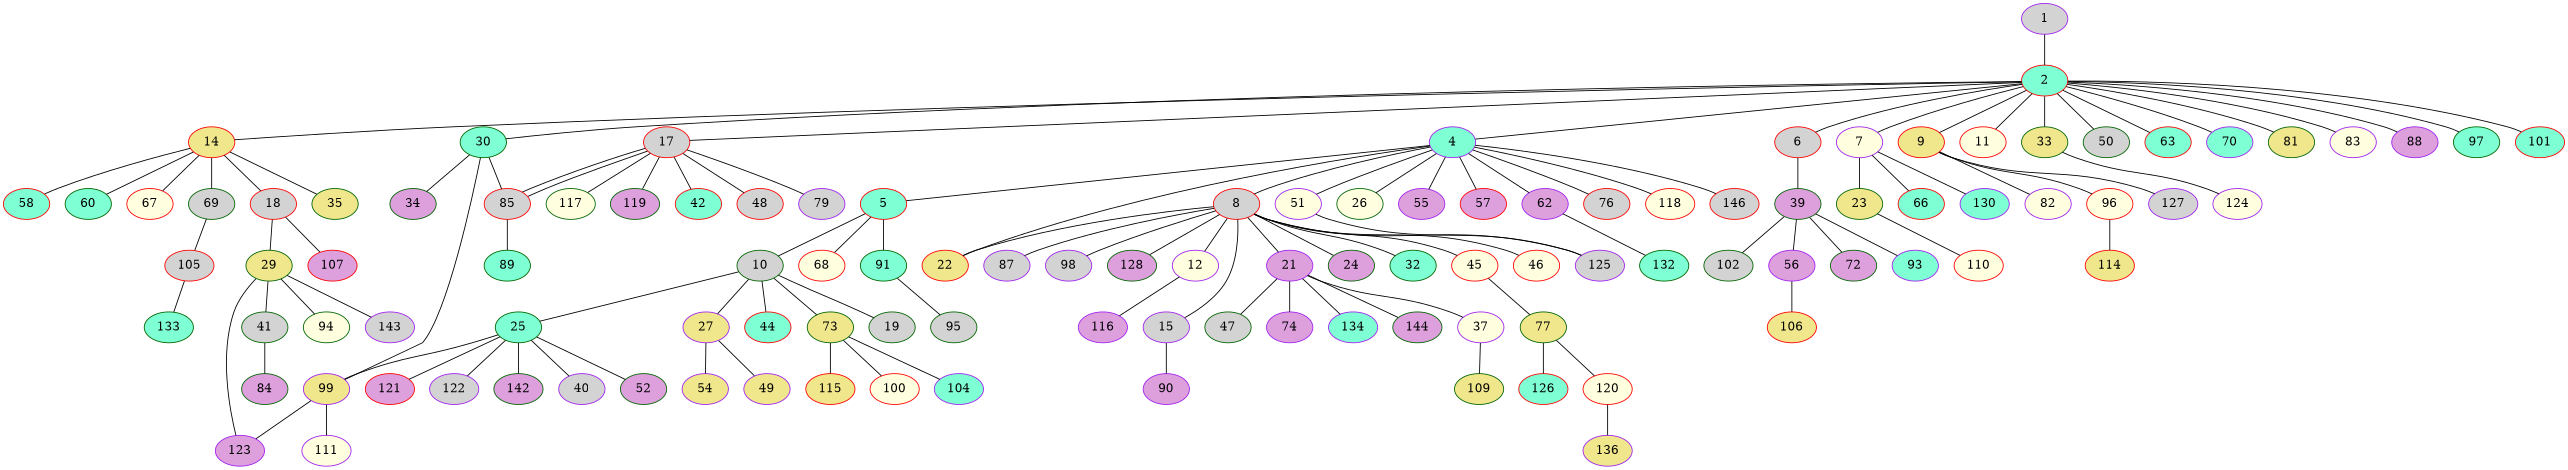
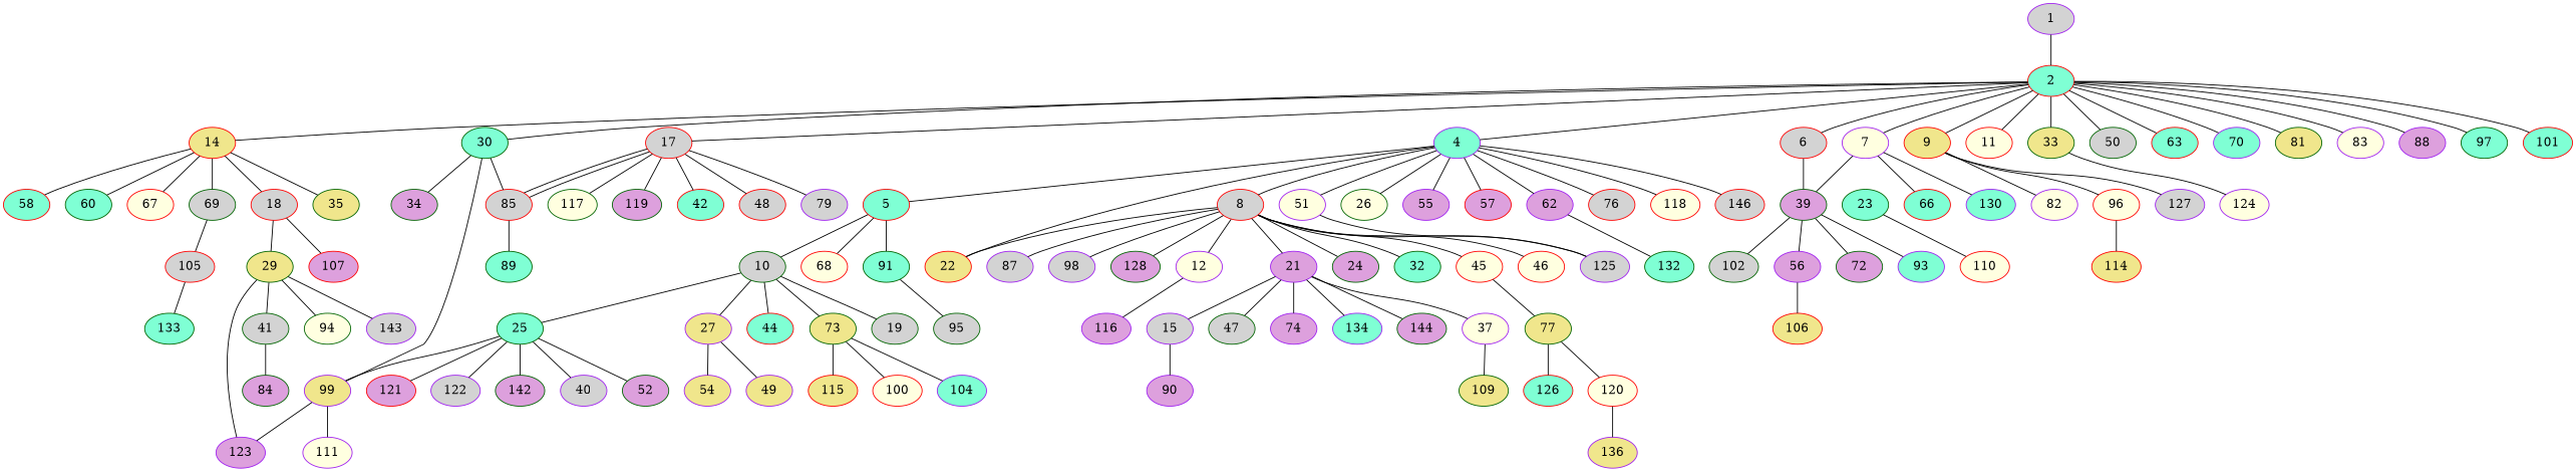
  graph {
    node [color=purple fillcolor=lightgrey style=filled]
    2 [color=red fillcolor=aquamarine super="+3"]
    4 [fillcolor=aquamarine super="+16"]
    6 [color=red super="+31"]
    7 [fillcolor=lightyellow super="+103"]
    9 [color=red fillcolor=khaki super="+43"]
    11 [color=red fillcolor=lightyellow]
    14 [color=red fillcolor=khaki super="+38"]
    17 [color=red super="+78"]
    30 [color=darkgreen fillcolor=aquamarine super="+108"]
    33 [color=darkgreen fillcolor=khaki super="+53"]
    50 [color=darkgreen]
    63 [color=red fillcolor=aquamarine]
    70 [fillcolor=aquamarine]
    81 [color=darkgreen fillcolor=khaki]
    83 [fillcolor=lightyellow super="+141"]
    88 [fillcolor=plum]
    97 [color=darkgreen fillcolor=aquamarine]
    101 [color=red fillcolor=aquamarine]
    1
    5 [color=red fillcolor=aquamarine super="+65"]
    8 [color=red super="+86"]
    22 [color=red fillcolor=khaki super="+28"]
    26 [color=darkgreen fillcolor=lightyellow]
    51 [fillcolor=lightyellow]
    55 [fillcolor=plum]
    57 [color=red fillcolor=plum super="+137"]
    62 [fillcolor=plum]
    76 [color=red]
    118 [color=red fillcolor=lightyellow]
    146 [color=red]
    39 [color=darkgreen fillcolor=plum super="+71"]
-   23 [color=darkgreen fillcolor=khaki super="+75"]
+   23 [color=darkgreen fillcolor=aquamarine super="+75"]
    66 [color=red fillcolor=aquamarine]
    130 [fillcolor=aquamarine]
    82 [fillcolor=lightyellow]
    96 [color=red fillcolor=lightyellow]
    127
    18 [color=red]
    35 [color=darkgreen fillcolor=khaki]
    58 [color=red fillcolor=aquamarine super="+112"]
    60 [color=darkgreen fillcolor=aquamarine]
    67 [color=red fillcolor=lightyellow]
    69 [color=darkgreen super="+139"]
    42 [color=red fillcolor=aquamarine]
    48 [color=red super="+61"]
    79
    85 [color=red super="+98"]
    117 [color=darkgreen fillcolor=lightyellow]
    119 [color=darkgreen fillcolor=plum]
    99 [fillcolor=khaki]
    34 [color=darkgreen fillcolor=plum]
    124 [fillcolor=lightyellow]
    10 [color=darkgreen super="+13"]
    68 [color=red fillcolor=lightyellow]
    91 [color=darkgreen fillcolor=aquamarine]
    12 [fillcolor=lightyellow]
    15
    21 [fillcolor=plum super="+59"]
    24 [color=darkgreen fillcolor=plum]
    32 [color=darkgreen fillcolor=aquamarine]
    45 [color=red fillcolor=lightyellow]
    46 [color=red fillcolor=lightyellow]
    87
    n64 [label=98]
    125
    128 [color=darkgreen fillcolor=plum]
    132 [color=darkgreen fillcolor=aquamarine]
    19 [color=darkgreen]
    25 [color=darkgreen fillcolor=aquamarine super="+64"]
    27 [fillcolor=khaki super="+36"]
    44 [color=red fillcolor=aquamarine]
    73 [color=darkgreen fillcolor=khaki super="+80"]
    95 [color=darkgreen]
    56 [fillcolor=plum super="+138"]
    72 [color=darkgreen fillcolor=plum]
    93 [fillcolor=aquamarine]
    102 [color=darkgreen]
    110 [color=red fillcolor=lightyellow]
    116 [fillcolor=plum]
    90 [fillcolor=plum]
    37 [fillcolor=lightyellow]
    47 [color=darkgreen super="+129"]
    74 [fillcolor=plum]
    134 [fillcolor=aquamarine]
    144 [color=darkgreen fillcolor=plum]
    77 [color=darkgreen fillcolor=khaki super="+140"]
    114 [color=red fillcolor=khaki]
    40
    52 [color=darkgreen fillcolor=plum]
    121 [color=red fillcolor=plum]
    122
    142 [color=darkgreen fillcolor=plum]
    49 [fillcolor=khaki super="+113"]
    54 [fillcolor=khaki]
    100 [color=red fillcolor=lightyellow]
    104 [fillcolor=aquamarine]
    115 [color=red fillcolor=khaki]
    29 [color=darkgreen fillcolor=khaki super="+145"]
    107 [color=red fillcolor=plum]
    105 [color=red]
    89 [color=darkgreen fillcolor=aquamarine]
    41 [color=darkgreen super="+135"]
    94 [color=darkgreen fillcolor=lightyellow]
    123 [fillcolor=plum]
    143
    109 [color=darkgreen fillcolor=khaki super="+131"]
    111 [fillcolor=lightyellow]
    84 [color=darkgreen fillcolor=plum]
    106 [color=red fillcolor=khaki]
    120 [color=red fillcolor=lightyellow]
    126 [color=red fillcolor=aquamarine]
    133 [color=darkgreen fillcolor=aquamarine]
    136 [fillcolor=khaki]
    2 -- 4
    2 -- 6
    2 -- 7
    2 -- 9
    2 -- 11
    2 -- 14
    2 -- 17
    2 -- 30
    2 -- 33
    2 -- 50
    2 -- 63
    2 -- 70
    2 -- 81
    2 -- 83
    2 -- 88
    2 -- 97
    2 -- 101
    4 -- 5
    4 -- 8
    4 -- 22
    4 -- 26
    4 -- 51
    4 -- 55
    4 -- 57
    4 -- 62
    4 -- 76
    4 -- 118
    4 -- 146
    6 -- 39
-   7 -- 23
+   7 -- 39
    7 -- 66
    7 -- 130
    9 -- 82
    9 -- 96
    9 -- 127
    14 -- 18
    14 -- 35
    14 -- 58
    14 -- 60
    14 -- 67
    14 -- 69
    17 -- 42
    17 -- 48
    17 -- 79
    17 -- 85
    17 -- 85
    17 -- 117
    17 -- 119
    30 -- 85
    30 -- 99
    30 -- 34
    33 -- 124
    1 -- 2
    5 -- 10
    5 -- 68
    5 -- 91
    8 -- 22
    8 -- 12
-   8 -- 15
+   21 -- 15
    8 -- 21
    8 -- 24
    8 -- 32
    8 -- 45
    8 -- 46
    8 -- 87
    8 -- n64
    8 -- 125
    8 -- 128
    51 -- 125
    62 -- 132
    39 -- 56
    39 -- 72
    39 -- 93
    39 -- 102
    23 -- 110
    96 -- 114
    18 -- 29
    18 -- 107
    69 -- 105
    85 -- 89
    99 -- 123
    99 -- 111
    10 -- 19
    10 -- 25
    10 -- 27
    10 -- 44
    10 -- 73
    91 -- 95
    12 -- 116
    15 -- 90
    21 -- 37
    21 -- 47
    21 -- 74
    21 -- 134
    21 -- 144
    45 -- 77
    25 -- 99
    25 -- 40
    25 -- 52
    25 -- 121
    25 -- 122
    25 -- 142
    27 -- 49
    27 -- 54
    73 -- 100
    73 -- 104
    73 -- 115
    56 -- 106
    37 -- 109
    77 -- 120
    77 -- 126
    29 -- 41
    29 -- 94
    29 -- 123
    29 -- 143
    105 -- 133
    41 -- 84
    120 -- 136
  }
